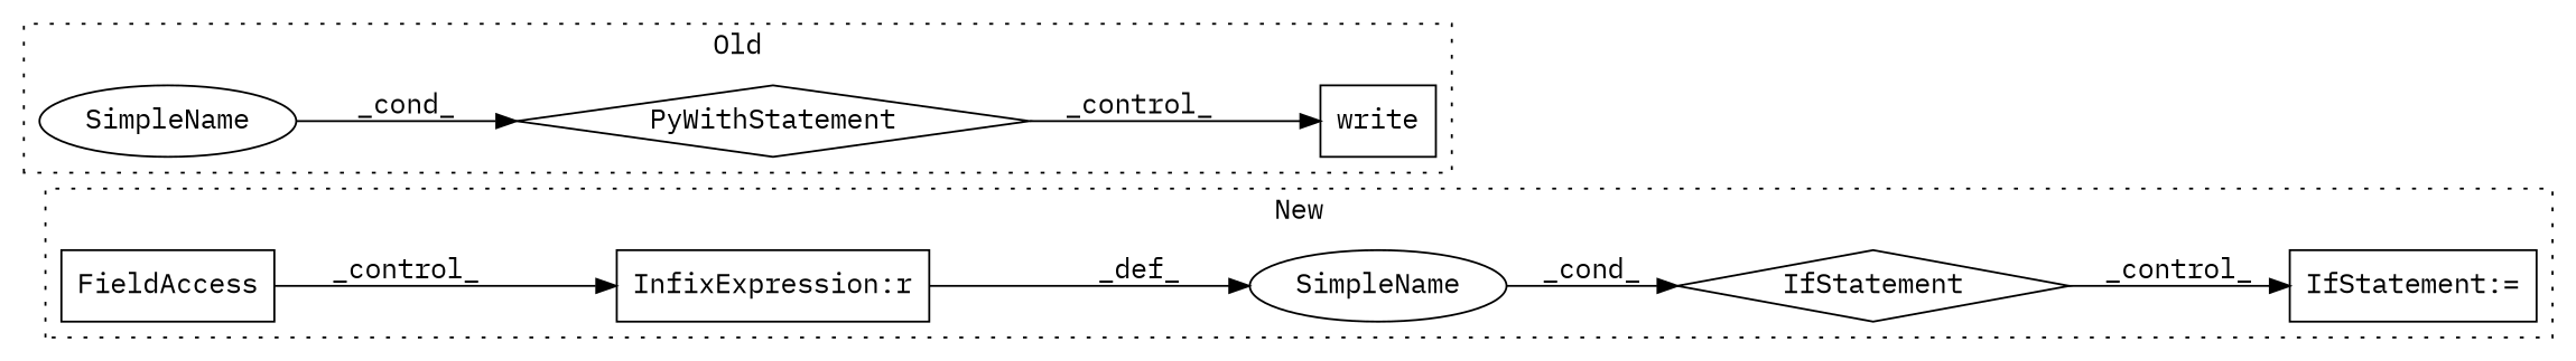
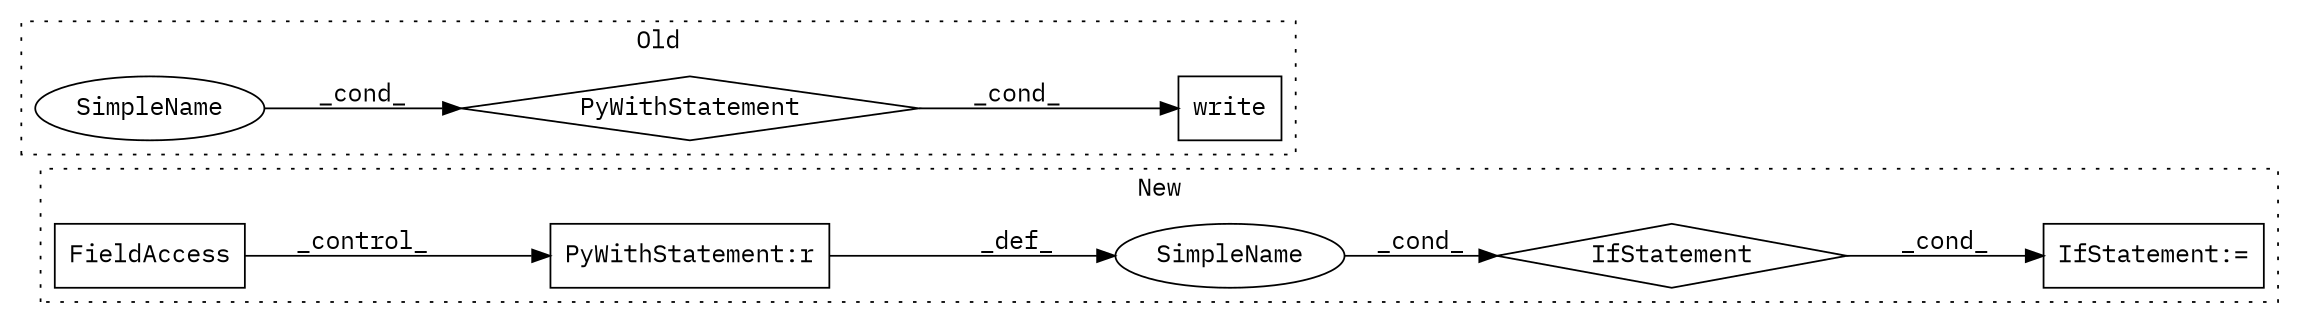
  digraph {
    fontname="IBM Plex Mono"
    rankdir=LR
    node [a=42 fontname="IBM Plex Mono" shape=box]
    edge [fontname="IBM Plex Mono"]
    n1 [a=25 l="4,2" label=IfStatement s="977,1003" shape=diamond]
    n2 [a=7 l=1 label="IfStatement:=" s=1014]
    n3 [label=SimpleName shape=ellipse]
-   n4 [a=27 l=4 label="InfixExpression:r" s=989]
+   n4 [a=27 l=4 label="PyWithStatement:r" s=989]
    n5 [a=22 l=8 label=FieldAccess s=981]
    n6 [a=32 l="6,1" label=write s="862,904"]
    n7 [label=SimpleName shape=ellipse]
    n8 [a=104 l="10,2" label=PyWithStatement s="781,832" shape=diamond]
    subgraph cluster_1 {
      label=New
      style=dotted
      n1
      n2
      n3
      n4
      n5
    }
    subgraph cluster_2 {
      label=Old
      style=dotted
      n6
      n7
      n8
    }
-   n1 -> n2 [label=_control_]
+   n1 -> n2 [label=_cond_]
    n3 -> n1 [label=_cond_]
    n4 -> n3 [label=_def_]
    n5 -> n4 [label=_control_]
    n7 -> n8 [label=_cond_]
-   n8 -> n6 [label=_control_]
+   n8 -> n6 [label=_cond_]
  }
